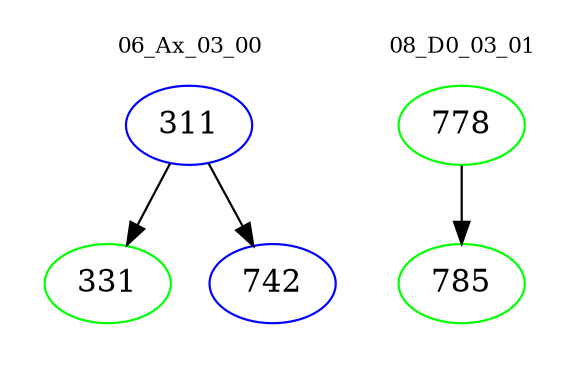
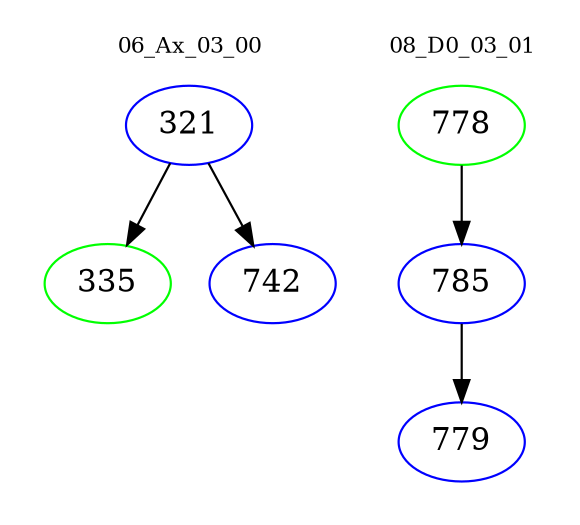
  digraph {
    node [color=blue]
    edge [color=black]
-   n1 [color=green label=331]
-   n2 [label=311]
+   n1 [color=green label=335]
+   n2 [label=321]
    n3 [label=742]
    n4 [color=green label=778]
-   n5 [color=green label=785]
+   n5 [label=785]
+   n6 [label=779]
    subgraph cluster_1 {
      color=white
      fontsize=10
      label="06_Ax_03_00"
      n1
      n2
      n3
    }
    subgraph cluster_2 {
      color=white
      fontsize=10
      label="08_D0_03_01"
      n4
      n5
+     n6
    }
    n2 -> n1
    n2 -> n3
    n4 -> n5
+   n5 -> n6
  }
